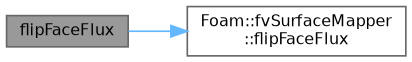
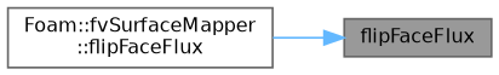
  digraph {
    rankdir=RL
    node [fontname=Helvetica fontsize=10 shape=box style=filled]
    n1 [color=gray40 fillcolor=grey60 fontcolor=black height=0.2 label=flipFaceFlux width=0.4]
    n2 [color=grey40 fillcolor=white height=0.2 label="Foam::fvSurfaceMapper\l::flipFaceFlux" width=0.4]
-   n2 -> n1 [color=steelblue1 dir=back fontname=Helvetica fontsize=10 labelfontname=Helvetica labelfontsize=10 style=solid]
+   n1 -> n2 [color=steelblue1 dir=back fontname=Helvetica fontsize=10 labelfontname=Helvetica labelfontsize=10 style=solid]
  }
